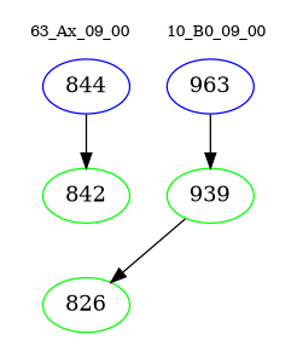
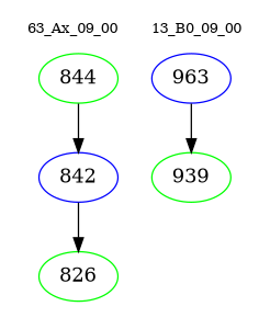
  digraph {
    node [color=green]
    edge [color=black]
-   n1 [color=blue label=844]
-   n2 [label=842]
+   n1 [label=844]
+   n2 [color=blue label=842]
    n3 [label=826]
    n4 [color=blue label=963]
    n5 [label=939]
    subgraph cluster_1 {
      color=white
      fontsize=10
      label="63_Ax_09_00"
      n1
      n2
      n3
    }
    subgraph cluster_2 {
      color=white
      fontsize=10
-     label="10_B0_09_00"
+     label="13_B0_09_00"
      n4
      n5
    }
    n1 -> n2
-   n5 -> n3
+   n2 -> n3
    n4 -> n5
  }
